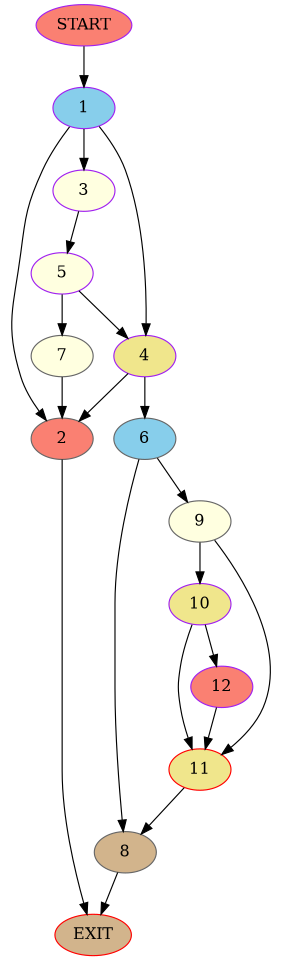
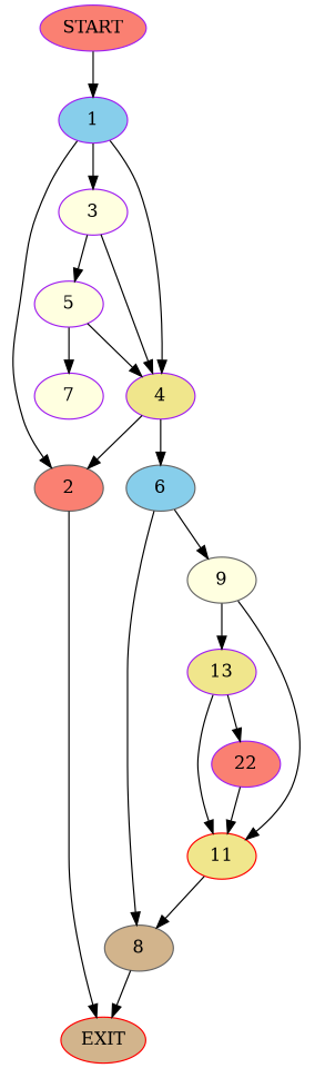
  digraph {
    node [color=purple fillcolor=lightyellow style=filled]
    n1 [fillcolor=salmon label=START]
    1 [fillcolor=skyblue]
    2 [color=gray40 fillcolor=salmon]
    3
    4 [fillcolor=khaki]
    n6 [color=red fillcolor=tan label=EXIT]
    5
    6 [color=gray40 fillcolor=skyblue]
-   7 [color=gray40]
+   7
    8 [color=gray40 fillcolor=tan]
    9 [color=gray40]
-   10 [fillcolor=khaki]
+   10 [fillcolor=khaki label=13]
    11 [color=red fillcolor=khaki]
-   12 [fillcolor=salmon]
+   12 [fillcolor=salmon label=22]
    n1 -> 1
    1 -> 2
    1 -> 3
    1 -> 4
    2 -> n6
+   3 -> 4
    3 -> 5
    4 -> 2
    4 -> 6
    5 -> 4
    5 -> 7
    6 -> 8
    6 -> 9
-   7 -> 2
    8 -> n6
    9 -> 10
    9 -> 11
    10 -> 11
    10 -> 12
    11 -> 8
    12 -> 11
  }
